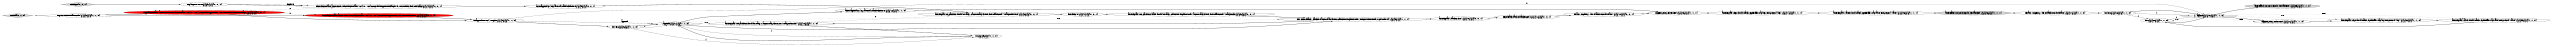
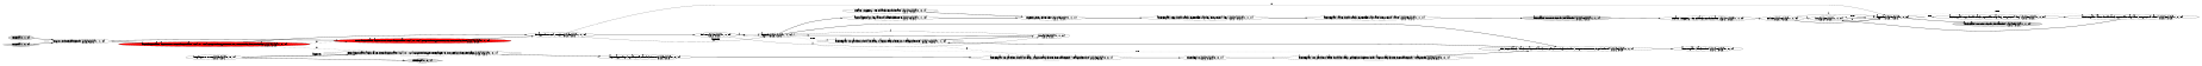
  digraph {
    rankdir=LR
    node [fillcolor=white shape=ellipse style=filled]
    edge [style=bold]
-   n1 [label="RecordBatch batch = batches.get(0)@@@11@@@['0', '0', '1']"]
    n2 [label="Iterator<LogEntry> iter = batch.records.iterator()@@@12@@@['0', '0', '1']"]
    n3 [label="LogEntry entry = iter.next()@@@13@@@['1', '1', '1']"]
    n4 [label="i++@@@8@@@['1', '1', '0']"]
    n5 [label="i < appends@@@7@@@['1', '1', '0']" shape=diamond]
    n6 [label="assertEquals(\"No partitions should be ready.\",0,accum.ready(cluster,now).readyNodes.size())@@@10@@@['1', '1', '0']"]
    n7 [label="List<RecordBatch> batches = accum.drain(cluster,Collections.singleton(node1),Integer.MAX_VALUE,0).get(node1.id())@@@9@@@['1', '1', '1']"]
    n8 [label="accum.append(tp1,key,value,null,maxBlockTimeMs)@@@12@@@['1', '1', '0']"]
    n9 [label="assertEquals(\"No partitions should be ready\",0,accum.ready(cluster,time.milliseconds()).readyNodes.size())@@@6@@@['0', '0', '1']"]
    n10 [label="time.sleep(10)@@@7@@@['0', '0', '1']"]
    n11 [label="assertEquals(\"Our partition's leader should be ready\",Collections.singleton(node1),accum.ready(cluster,time.milliseconds()).readyNodes)@@@8@@@['0', '0', '1']"]
-   n12 [fillcolor=lightgray label="testFull['0', '1', '0']" shape=diamond]
-   n13 [label="long now = time.milliseconds()@@@3@@@['1', '1', '0']" shape=diamond]
+   n12 [fillcolor=lightgray label="testFull['0', '1', '0']"]
+   n13 [label="long now = time.milliseconds()@@@3@@@['1', '1', '0']"]
    n14 [fillcolor=red label="RecordAccumulator accum = new RecordAccumulator(1024,10 * 1024,CompressionType.NONE,10L,100L,metrics,time,metricTags)@@@4@@@['1', '0', '0']"]
    n15 [fillcolor=red label="RecordAccumulator accum = new RecordAccumulator(1024,10 * 1024,CompressionType.NONE,10L,100L,metrics,time)@@@4@@@['0', '1', '0']"]
-   n16 [label="LogEntry entry = iter.next()@@@21@@@['1', '1', '0']"]
    n17 [label="assertEquals(\"Keys should match\",ByteBuffer.wrap(key),entry.record().key())@@@22@@@['1', '1', '0']"]
    n18 [label="assertEquals(\"Values should match\",ByteBuffer.wrap(value),entry.record().value())@@@23@@@['1', '1', '0']"]
    n19 [label="assertEquals(1,batches.size())@@@10@@@['0', '0', '1']"]
    n20 [label="assertEquals(\"Keys should match\",ByteBuffer.wrap(key),entry.record().key())@@@14@@@['1', '1', '1']"]
    n21 [label="assertEquals(\"Values should match\",ByteBuffer.wrap(value),entry.record().value())@@@15@@@['1', '1', '1']"]
    n22 [fillcolor=lightgray label="assertFalse(\"No more records\",iter.hasNext())@@@16@@@['1', '1', '1']"]
    n23 [label="i++@@@20@@@['1', '1', '0']"]
    n24 [label="i < appends@@@19@@@['1', '1', '0']" shape=diamond]
    n25 [label="Iterator<LogEntry> iter = batch.records.iterator()@@@17@@@['1', '1', '0']"]
    n26 [label="int i = 0@@@18@@@['1', '1', '0']"]
    n27 [fillcolor=lightgray label="assertFalse(\"No more records\",iter.hasNext())@@@25@@@['1', '1', '0']"]
    n28 [label="int appends = 1024 / msgSize@@@5@@@['1', '1', '0']"]
    n29 [label="int i = 0@@@6@@@['1', '1', '0']"]
    n30 [label="RecordAccumulator accum = new RecordAccumulator(1024,10 * 1024,CompressionType.NONE,lingerMs,100L,metrics,time,metricTags)@@@4@@@['0', '0', '1']"]
    n31 [label="accum.append(tp1,key,value,null,maxBlockTimeMs)@@@5@@@['0', '0', '1']"]
    n32 [fillcolor=lightgray label="testLinger['0', '0', '1']" shape=diamond]
    n33 [label="long lingerMs = 10L@@@3@@@['0', '0', '1']"]
-   n1 -> n2
+   n34 [fillcolor=lightgray label="testFull['1', '0', '0']" shape=diamond]
    n2 -> n3
    n3 -> n20
    n4 -> n5 [label=i style=solid]
    n4 -> n5
    n5 -> n6 [label=true style=dotted]
    n5 -> n7
    n5 -> n7 [label=true style=dotted]
    n5 -> n8
    n6 -> n4
    n6 -> n9 [label=0 style=dashed]
    n7 -> n6
    n7 -> n19
    n8 -> n3
    n9 -> n10
    n10 -> n11
    n11 -> n7
-   n12 -> n13 [style=dotted]
+   n12 -> n13
    n13 -> n14
    n13 -> n15
    n14 -> n15 [label=0 style=dashed]
    n14 -> n28
    n14 -> n30 [label=0 style=dashed]
    n15 -> n28
-   n16 -> n17
    n17 -> n18
    n18 -> n23
-   n19 -> n1
    n20 -> n21
    n21 -> n22
    n22 -> n25
    n23 -> n24
    n23 -> n24 [label=i style=solid]
-   n24 -> n16
-   n24 -> n16 [label=true style=dotted]
    n24 -> n17 [label=true style=dotted]
    n24 -> n18 [label=true style=dotted]
    n24 -> n23 [label=true style=dotted]
    n24 -> n27
    n25 -> n26
    n26 -> n23 [label=i style=solid]
    n26 -> n24
    n26 -> n24 [label=i style=solid]
    n28 -> n5 [label=appends style=solid]
    n28 -> n24 [label=0 style=solid]
    n28 -> n29
    n29 -> n4 [label=i style=solid]
    n29 -> n5
    n29 -> n5 [label=i style=solid]
    n30 -> n31
    n31 -> n9
-   n32 -> n33
+   n33 -> n32
    n33 -> n30 [label=lingerMs style=solid]
    n33 -> n30
+   n34 -> n13
  }
